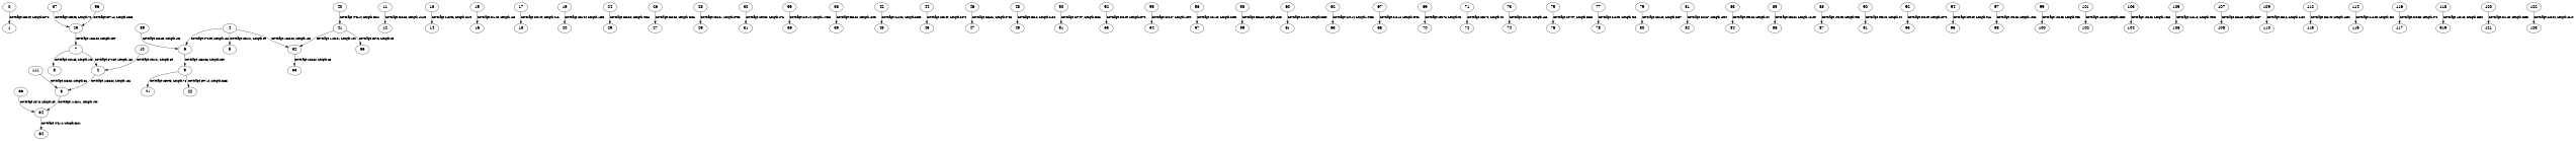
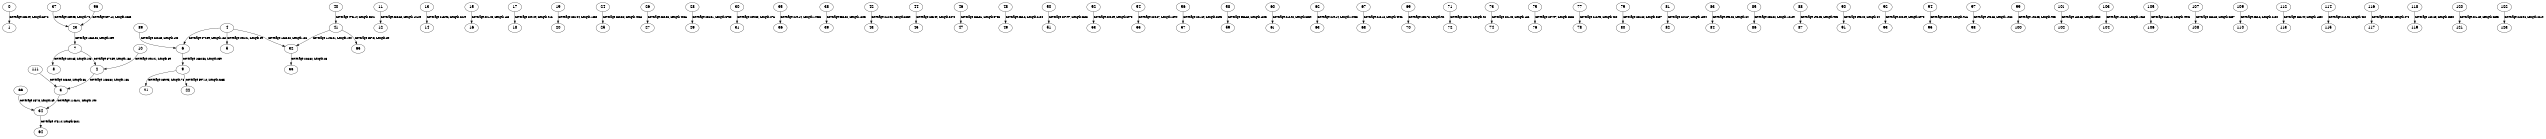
  strict digraph {
    edge [fontsize=10]
    0
    1
    2
    3
    34
    64
    4
    5
    6
    32
    9
    21
    22
    7
    8
    10
    11
    12
    13
    14
    15
    16
    17
    18
    19
    20
    23
    24
    25
    26
    27
    28
    29
    30
    31
    33
    35
    36
    37
    38
    39
    40
    41
    65
    42
    43
    44
    45
    46
    47
    48
    49
    50
    51
    52
    53
    54
    55
    56
    57
    58
    59
    60
    61
    62
    63
    66
    67
    68
    69
    70
    71
    72
    73
    74
    75
    76
    77
    78
    79
    80
    81
    82
    83
    84
    85
    86
    88
    87
    89
    90
    91
    92
    93
    94
    95
    96
    97
    98
    99
    100
    101
    102
    103
    104
    105
    106
    107
    108
    109
    110
    111
    112
    113
    114
    115
    116
    117
    118
-   119 [label=519]
+   119
    120
    121
    122
    123
    0 -> 1 [label="Coverage 225.49, Length 3272"]
    2 -> 3 [label="Coverage 1288.32, Length 186"]
    3 -> 34 [label="Coverage 1146.01, Length 190"]
    34 -> 64 [label="Coverage 475.14, Length 5341"]
    4 -> 5 [label="Coverage 292.01, Length 89"]
    4 -> 6 [label="Coverage 874.59, Length 162"]
    4 -> 32 [label="Coverage 1288.32, Length 186"]
    6 -> 9 [label="Coverage 1382.56, Length 259"]
    32 -> 33 [label="Coverage 228.32, Length 86"]
    9 -> 21 [label="Coverage 269.95, Length 76"]
    9 -> 22 [label="Coverage 597.12, Length 2865"]
    7 -> 2 [label="Coverage 874.59, Length 162"]
    7 -> 8 [label="Coverage 220.65, Length 103"]
    10 -> 2 [label="Coverage 292.01, Length 89"]
    11 -> 12 [label="Coverage 233.32, Length 10129"]
    13 -> 14 [label="Coverage 215.96, Length 2219"]
    15 -> 16 [label="Coverage 201.03, Length 186"]
    17 -> 18 [label="Coverage 209.09, Length 916"]
    19 -> 20 [label="Coverage 232.44, Length 1650"]
    23 -> 7 [label="Coverage 1382.56, Length 259"]
    24 -> 25 [label="Coverage 230.58, Length 4066"]
    26 -> 27 [label="Coverage 230.58, Length 4066"]
    28 -> 29 [label="Coverage 236.51, Length 5753"]
    30 -> 31 [label="Coverage 209.53, Length 276"]
    35 -> 36 [label="Coverage 219.14, Length 14483"]
    37 -> 23 [label="Coverage 269.95, Length 76"]
    38 -> 39 [label="Coverage 556.32, Length 1345"]
    40 -> 41 [label="Coverage 475.14, Length 5341"]
    41 -> 32 [label="Coverage 1146.01, Length 190"]
    41 -> 65 [label="Coverage 257.5, Length 89"]
    42 -> 43 [label="Coverage 212.92, Length 3259"]
    44 -> 45 [label="Coverage 225.49, Length 3272"]
    46 -> 47 [label="Coverage 236.51, Length 5753"]
    48 -> 49 [label="Coverage 252.6, Length 2130"]
    50 -> 51 [label="Coverage 207.97, Length 8323"]
    52 -> 53 [label="Coverage 200.29, Length 3973"]
-   55 -> 54 [label="Coverage 224.67, Length 1394"]
+   54 -> 55 [label="Coverage 224.67, Length 1394"]
    56 -> 57 [label="Coverage 201.69, Length 8695"]
    58 -> 59 [label="Coverage 556.32, Length 1345"]
    60 -> 61 [label="Coverage 212.92, Length 3259"]
    62 -> 63 [label="Coverage 219.14, Length 14483"]
    66 -> 34 [label="Coverage 257.5, Length 89"]
    67 -> 68 [label="Coverage 213.18, Length 4946"]
    69 -> 70 [label="Coverage 235.78, Length 92"]
    71 -> 72 [label="Coverage 235.78, Length 92"]
    73 -> 74 [label="Coverage 201.03, Length 186"]
    75 -> 76 [label="Coverage 207.97, Length 8323"]
    77 -> 78 [label="Coverage 212.93, Length 420"]
    79 -> 80 [label="Coverage 232.88, Length 3657"]
    81 -> 82 [label="Coverage 224.67, Length 1394"]
    83 -> 84 [label="Coverage 293.08, Length 84"]
    85 -> 86 [label="Coverage 233.32, Length 10129"]
    88 -> 87 [label="Coverage 198.05, Length 905"]
    89 -> 6 [label="Coverage 220.65, Length 103"]
    90 -> 91 [label="Coverage 293.08, Length 84"]
    92 -> 93 [label="Coverage 200.29, Length 3973"]
    94 -> 95 [label="Coverage 209.09, Length 916"]
    96 -> 23 [label="Coverage 597.12, Length 2865"]
    97 -> 98 [label="Coverage 198.63, Length 1982"]
    99 -> 100 [label="Coverage 198.05, Length 905"]
    101 -> 102 [label="Coverage 180.65, Length 2550"]
    103 -> 104 [label="Coverage 198.63, Length 1982"]
    105 -> 106 [label="Coverage 213.18, Length 4946"]
    107 -> 108 [label="Coverage 232.88, Length 3657"]
    109 -> 110 [label="Coverage 252.6, Length 2130"]
    111 -> 3 [label="Coverage 228.32, Length 86"]
    112 -> 113 [label="Coverage 232.44, Length 1650"]
    114 -> 115 [label="Coverage 212.93, Length 420"]
    116 -> 117 [label="Coverage 209.53, Length 276"]
    118 -> 119 [label="Coverage 180.65, Length 2550"]
    120 -> 121 [label="Coverage 201.69, Length 8695"]
    122 -> 123 [label="Coverage 215.96, Length 2219"]
  }
